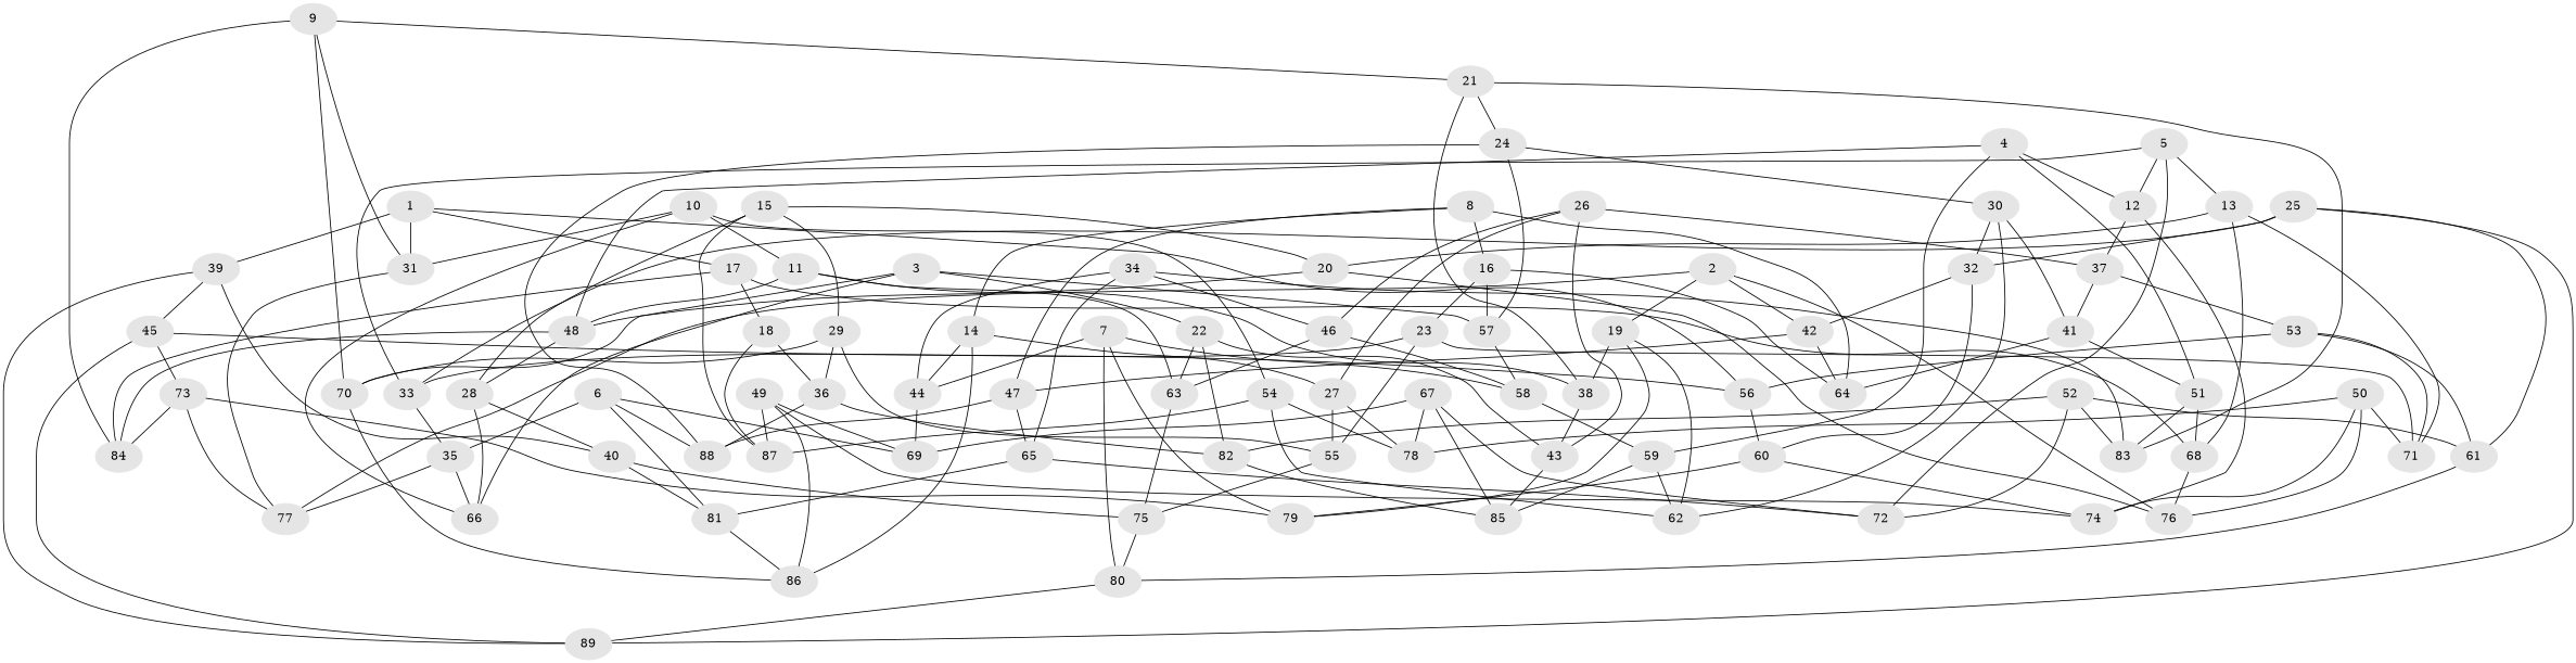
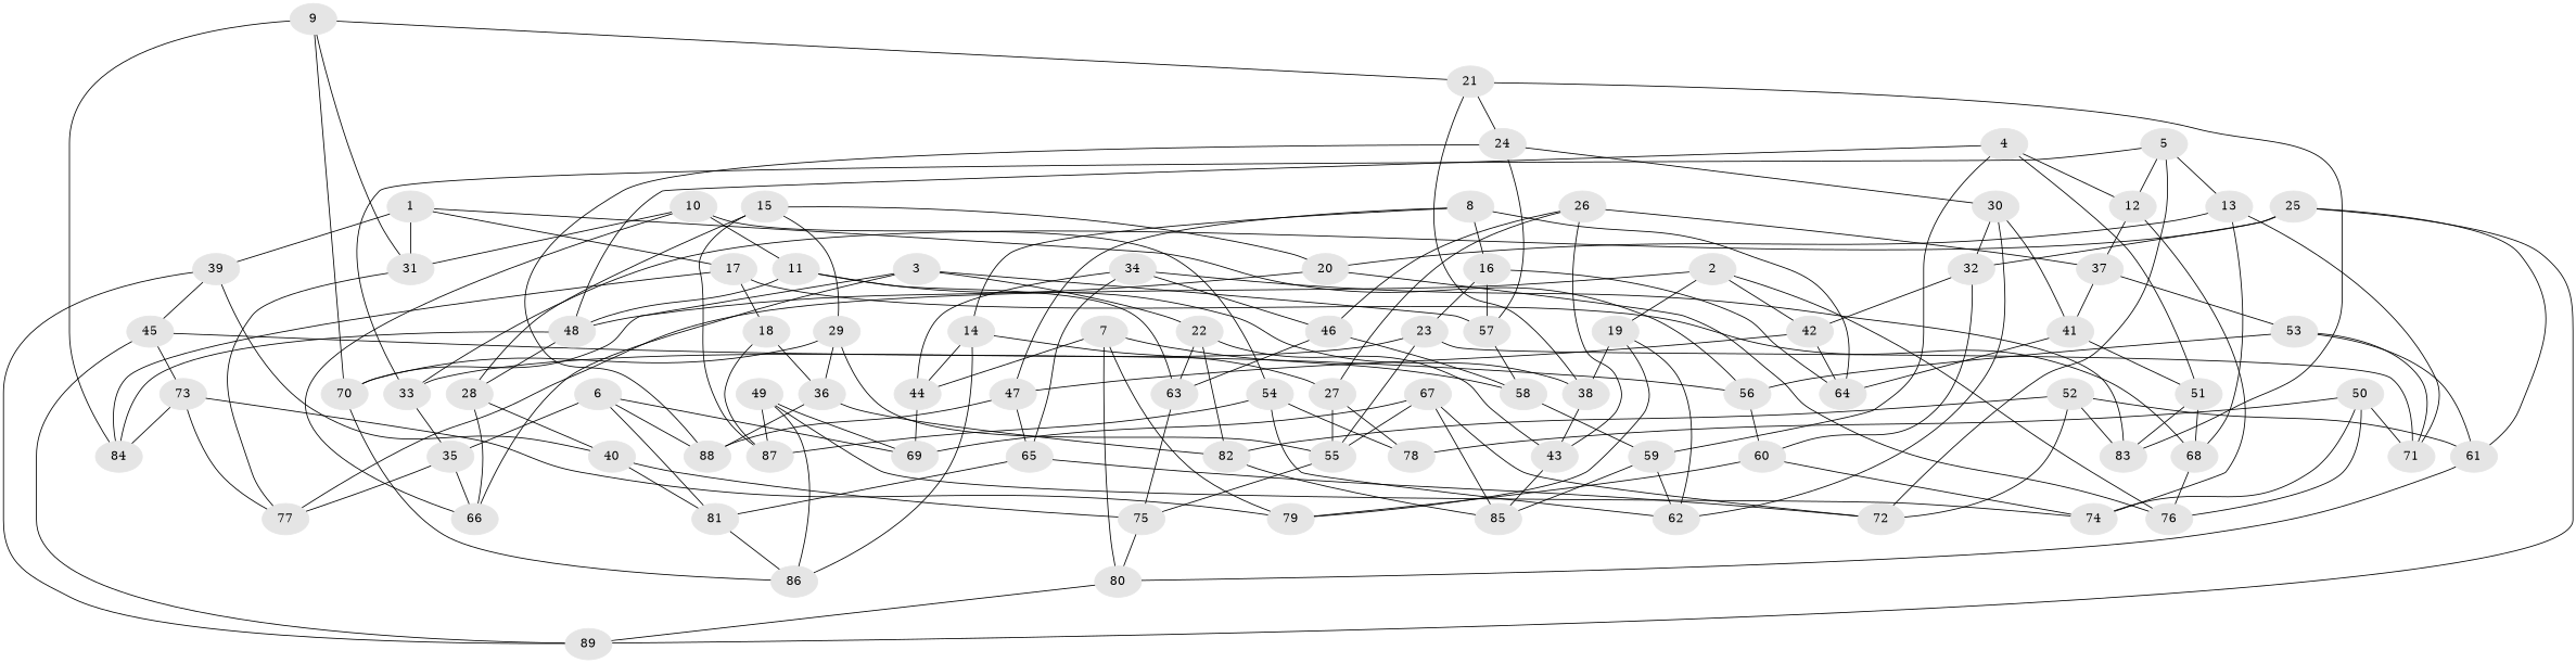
  graph {
    node [color=gray90 style=filled]
    1
    17
    31
    39
    56
    84
    68
    18
    77
    89
    40
    45
    60
    2
    19
    42
    76
    79
    38
    62
    47
    64
    3
    22
    57
    66
    70
    63
    43
    82
    58
    86
    4
    12
    48
    51
    59
    37
    74
    28
    83
    85
    5
    13
    33
    72
    20
    71
    35
    6
    69
    81
    88
    7
    44
    80
    8
    14
    16
    27
    23
    65
    9
    21
    24
    10
    11
    54
    87
    78
    75
    41
    53
    55
    15
    29
    36
    30
    32
    25
    61
    26
    46
    34
    73
    49
    50
    52
    67
    1 -- 17
    1 -- 31
    1 -- 39
    1 -- 56
    17 -- 84
    17 -- 68
    17 -- 18
    31 -- 77
    39 -- 89
    39 -- 40
    39 -- 45
    56 -- 60
    68 -- 76
    18 -- 87
    18 -- 36
    40 -- 81
    40 -- 75
    45 -- 56
    45 -- 89
    45 -- 73
    60 -- 79
    60 -- 74
    2 -- 77
    2 -- 19
    2 -- 42
    2 -- 76
    19 -- 79
    19 -- 38
    19 -- 62
    42 -- 47
    42 -- 64
    38 -- 43
    47 -- 88
    47 -- 65
    3 -- 22
    3 -- 57
    3 -- 66
    3 -- 70
    22 -- 63
    22 -- 43
    22 -- 82
    57 -- 58
    70 -- 86
    63 -- 75
    43 -- 85
    82 -- 85
    58 -- 59
    4 -- 12
    4 -- 48
    4 -- 51
    4 -- 59
    12 -- 37
    12 -- 74
    48 -- 84
    48 -- 28
    51 -- 68
    51 -- 83
    59 -- 62
    59 -- 85
    37 -- 41
    37 -- 53
    28 -- 40
    28 -- 66
    5 -- 12
    5 -- 13
    5 -- 33
    5 -- 72
    13 -- 68
    13 -- 20
    13 -- 71
    33 -- 35
    20 -- 76
    20 -- 48
    35 -- 77
    35 -- 66
    6 -- 35
    6 -- 69
    6 -- 81
    6 -- 88
    81 -- 86
    7 -- 79
    7 -- 58
    7 -- 44
    7 -- 80
    44 -- 69
    80 -- 89
    8 -- 47
    8 -- 64
    8 -- 14
    8 -- 16
    14 -- 86
    14 -- 44
    14 -- 27
    16 -- 64
    16 -- 57
    16 -- 23
    27 -- 78
    27 -- 55
    23 -- 33
    23 -- 71
    23 -- 55
    65 -- 72
    65 -- 81
    9 -- 31
    9 -- 84
    9 -- 70
    9 -- 21
    21 -- 38
    21 -- 83
    21 -- 24
    24 -- 57
    24 -- 88
    24 -- 30
    10 -- 31
    10 -- 66
    10 -- 11
    10 -- 54
    11 -- 38
    11 -- 63
    11 -- 48
    54 -- 62
    54 -- 87
    54 -- 78
    75 -- 80
    41 -- 64
    41 -- 51
    53 -- 56
    53 -- 71
    53 -- 61
    55 -- 75
    15 -- 28
    15 -- 20
    15 -- 87
    15 -- 29
    29 -- 70
    29 -- 55
    29 -- 36
    36 -- 82
    36 -- 88
    30 -- 62
    30 -- 41
    30 -- 32
    32 -- 60
    32 -- 42
    25 -- 89
    25 -- 33
    25 -- 32
    25 -- 61
    61 -- 80
    26 -- 43
    26 -- 37
    26 -- 27
    26 -- 46
    46 -- 63
    46 -- 58
    34 -- 83
    34 -- 44
    34 -- 65
    34 -- 46
    73 -- 84
    73 -- 77
    73 -- 79
    49 -- 86
    49 -- 74
    49 -- 69
    49 -- 87
    50 -- 76
    50 -- 74
    50 -- 71
    50 -- 78
    52 -- 82
    52 -- 83
    52 -- 72
    52 -- 61
    67 -- 85
    67 -- 72
    67 -- 69
-   67 -- 78
+   67 -- 55
  }
